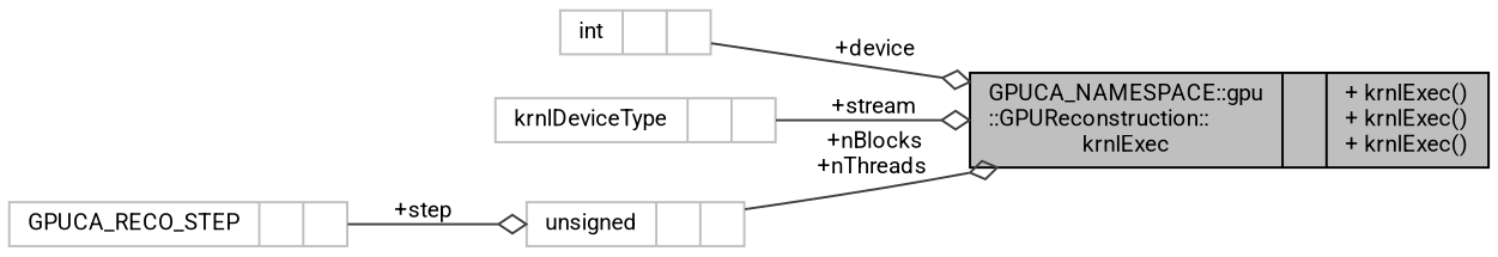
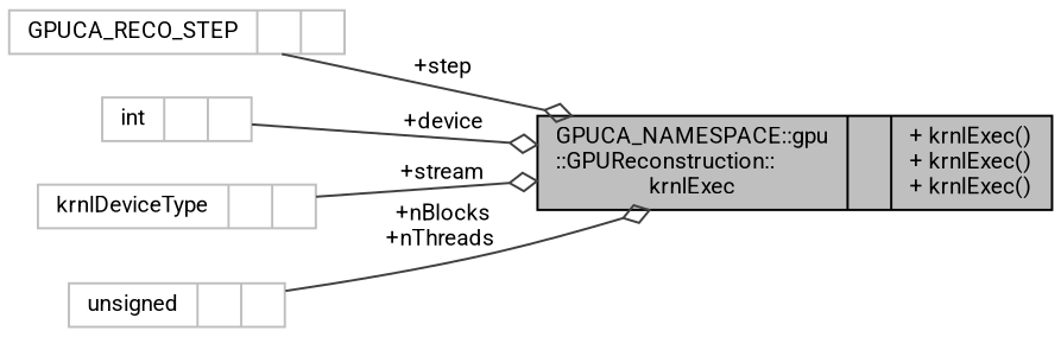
  digraph {
    fontname=Roboto
    rankdir=LR
    node [color=grey75 fontname=Roboto fontsize=10 shape=record]
    edge [arrowhead=odiamond color=grey25 fontname=Roboto fontsize=10 labelfontname=Helvetica labelfontsize=10 style=solid]
    n1 [color=black fillcolor=grey75 fontcolor=black height=0.2 label="{GPUCA_NAMESPACE::gpu\l::GPUReconstruction::\lkrnlExec\n||+ krnlExec()\l+ krnlExec()\l+ krnlExec()\l}" style=filled width=0.4]
    n2 [height=0.2 label="{GPUCA_RECO_STEP\n||}" width=0.4]
    n3 [height=0.2 label="{int\n||}" width=0.4]
    n4 [height=0.2 label="{krnlDeviceType\n||}" width=0.4]
    n5 [height=0.2 label="{unsigned\n||}" width=0.4]
-   n2 -> n5 [label=" +step"]
+   n2 -> n1 [label=" +step"]
    n3 -> n1 [label=" +device"]
    n4 -> n1 [label=" +stream"]
    n5 -> n1 [label=" +nBlocks\n+nThreads"]
  }
